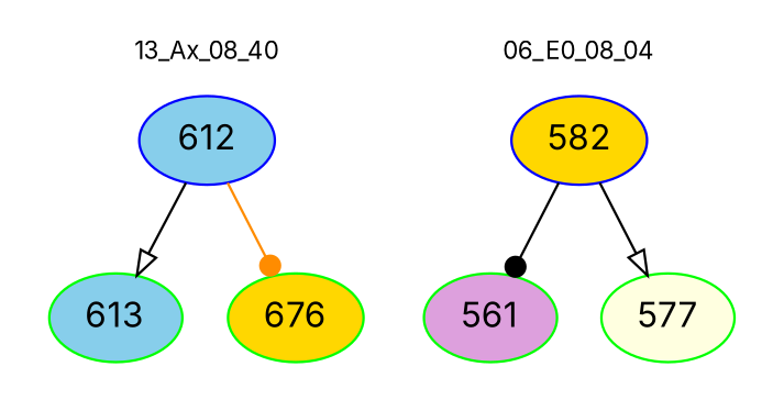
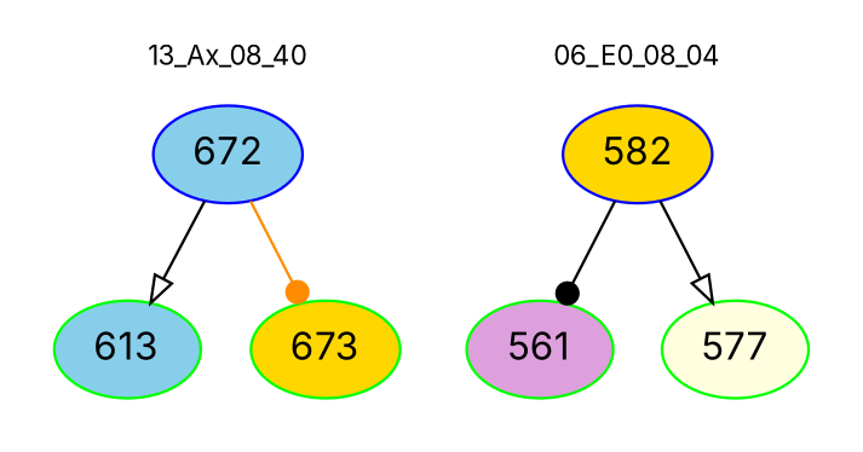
  digraph {
    fontname=Inter
    node [color=green fillcolor=skyblue fontname=Inter style=filled]
    edge [arrowhead=onormal color=black fontname=Inter]
-   n1 [color=blue label=612]
+   n1 [color=blue label=672]
    n2 [label=613]
-   n3 [fillcolor=gold label=676]
+   n3 [fillcolor=gold label=673]
    n4 [color=blue fillcolor=gold label=582]
    n5 [fillcolor=plum label=561]
    n6 [fillcolor=lightyellow label=577]
    subgraph cluster_1 {
      color=white
      fontsize=10
      label="13_Ax_08_40"
      n1
      n2
      n3
    }
    subgraph cluster_2 {
      color=white
      fontsize=10
      label="06_E0_08_04"
      n4
      n5
      n6
    }
    n1 -> n2
    n1 -> n3 [arrowhead=dot color=darkorange]
    n4 -> n5 [arrowhead=dot]
    n4 -> n6
  }
